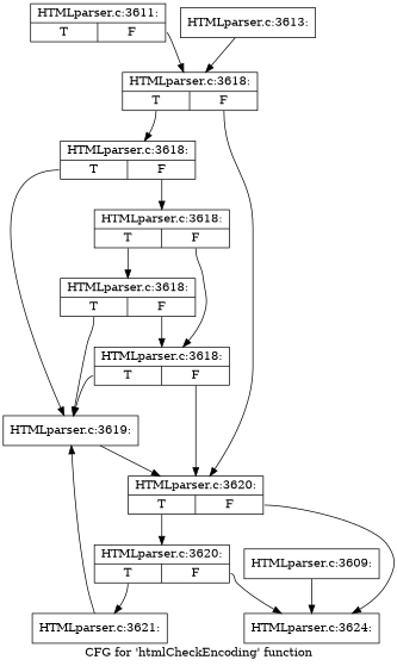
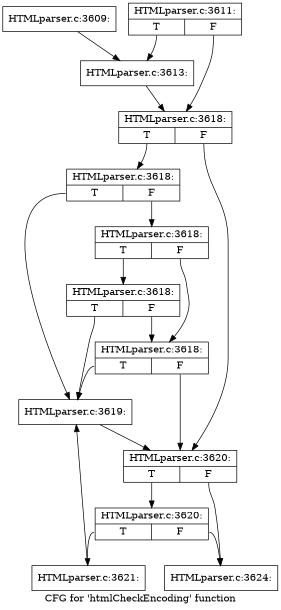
  digraph {
    label="CFG for 'htmlCheckEncoding' function"
    node [shape=record]
    edge [tailport=s0]
    n1 [label="{HTMLparser.c:3611:|{<s0>T|<s1>F}}"]
    n2 [label="{HTMLparser.c:3613:}"]
    n3 [label="{HTMLparser.c:3618:|{<s0>T|<s1>F}}"]
    n4 [label="{HTMLparser.c:3609:}"]
    n5 [label="{HTMLparser.c:3624:}"]
    n6 [label="{HTMLparser.c:3618:|{<s0>T|<s1>F}}"]
    n7 [label="{HTMLparser.c:3620:|{<s0>T|<s1>F}}"]
    n8 [label="{HTMLparser.c:3619:}"]
    n9 [label="{HTMLparser.c:3618:|{<s0>T|<s1>F}}"]
    n10 [label="{HTMLparser.c:3620:|{<s0>T|<s1>F}}"]
    n11 [label="{HTMLparser.c:3618:|{<s0>T|<s1>F}}"]
    n12 [label="{HTMLparser.c:3618:|{<s0>T|<s1>F}}"]
    n13 [label="{HTMLparser.c:3621:}"]
+   n1 -> n2
    n1 -> n3 [tailport=s1]
    n2 -> n3
    n3 -> n6
    n3 -> n7 [tailport=s1]
-   n4 -> n5
+   n4 -> n2
    n6 -> n8
    n6 -> n9 [tailport=s1]
    n7 -> n5 [tailport=s1]
    n7 -> n10
    n8 -> n7
    n9 -> n11
    n9 -> n12 [tailport=s1]
    n10 -> n5 [tailport=s1]
    n10 -> n13
    n11 -> n8
    n11 -> n12 [tailport=s1]
    n12 -> n7 [tailport=s1]
    n12 -> n8
    n13 -> n8
  }
